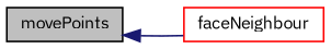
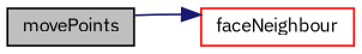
  digraph {
    rankdir=LR
    fontname="IBM Plex Sans"
    node [fontname="IBM Plex Sans" fontsize=10 shape=record]
    n1 [color=black fillcolor=grey75 fontcolor=black height=0.2 label=movePoints style=filled width=0.4]
    n2 [color=red height=0.2 label=faceNeighbour width=0.4]
-   n1 -> n2 [color=midnightblue dir=back fontname="IBM Plex Sans" fontsize=10 labelfontname=FreeSans labelfontsize=10 style=solid]
+   n2 -> n1 [color=midnightblue dir=back fontname="IBM Plex Sans" fontsize=10 labelfontname=FreeSans labelfontsize=10 style=solid]
  }
